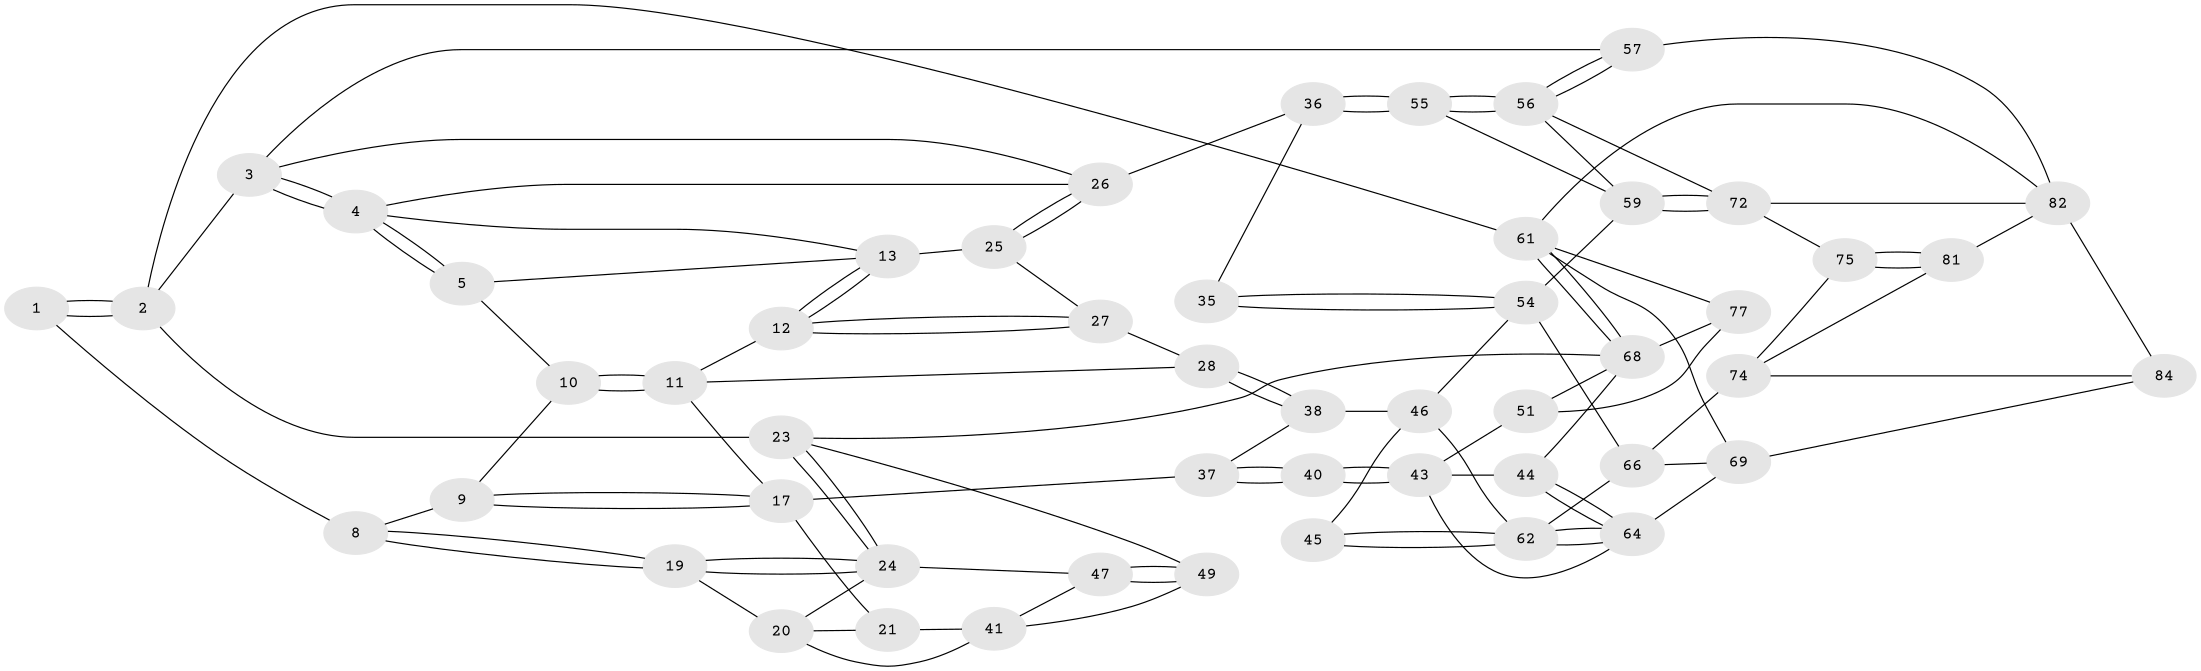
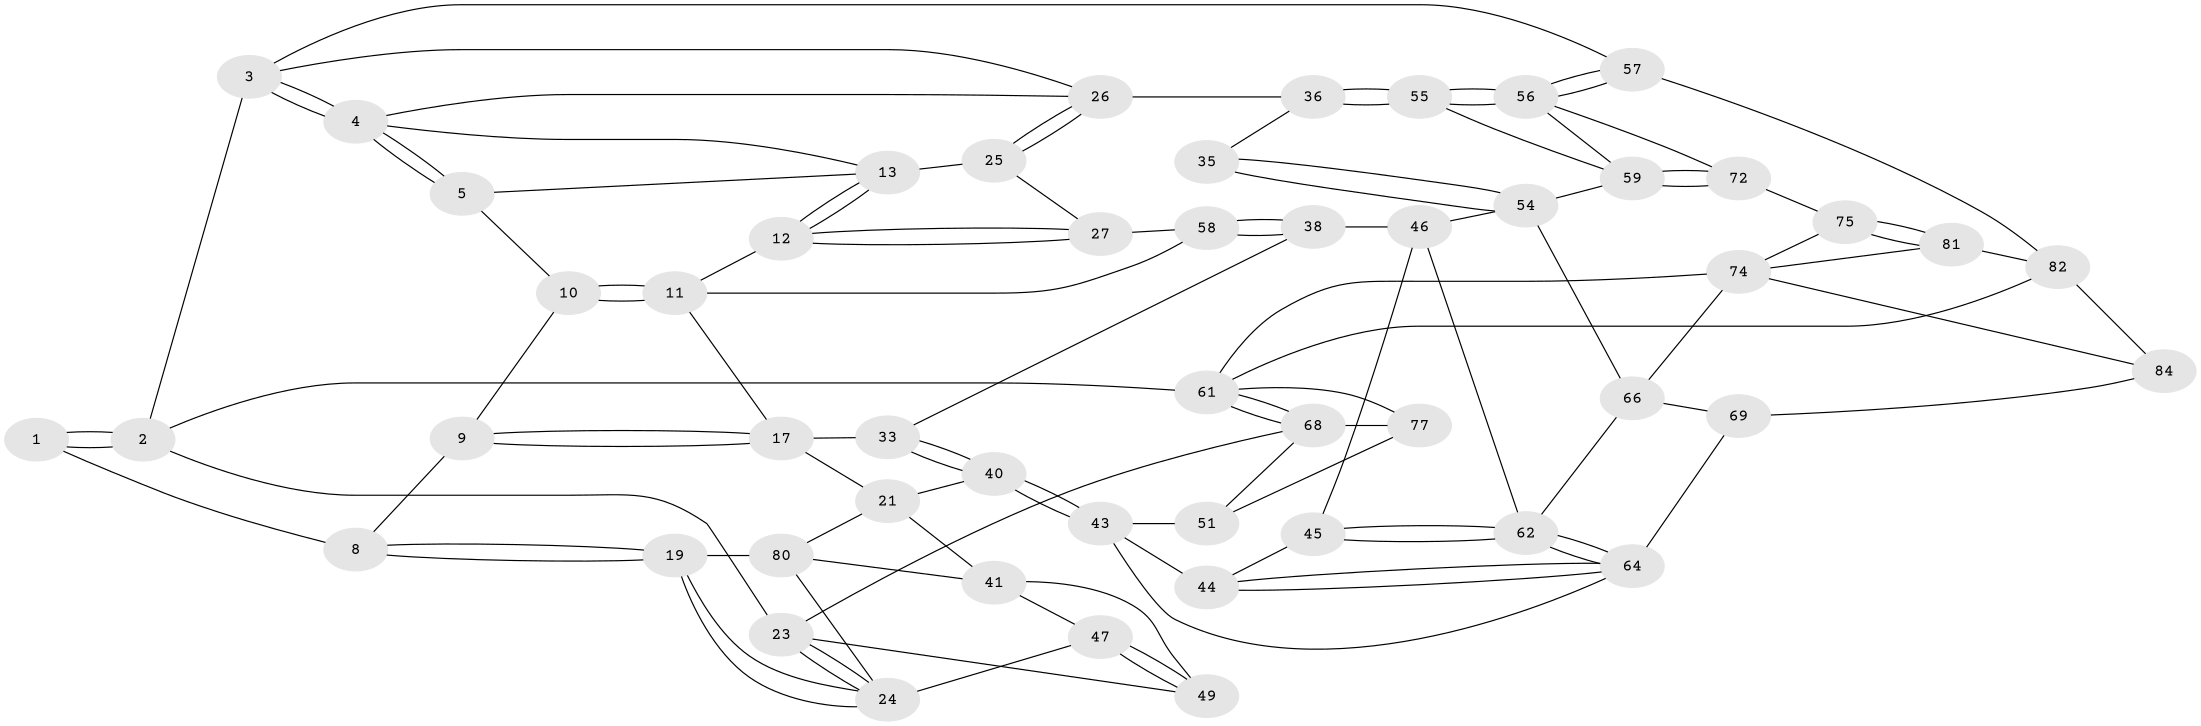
  graph {
    fontname="Courier Prime"
    rankdir=LR
    node [color=gray90 fontname="Courier Prime" style=filled]
    edge [fontname="Courier Prime"]
    1 [super="+7"]
    2 [super="+14"]
    8
    3 [super="+31"]
    23 [super="+61"]
    n6 [label=61 super="+78"]
    9
    19
    4 [super="+15"]
    26 [super="+30"]
    57
    24 [super="+32"]
    49 [super="+50"]
    68 [super="+80"]
    77
    82 [super="+85"]
    69 [super="+79"]
    5 [super="+6"]
    13 [super="+16"]
    36
    10
    25
    11 [super="+18"]
    17 [super="+22"]
-   20 [super="+33"]
+   20 [super="+33" label=80]
    21 [super="+39"]
-   37
+   37 [label=33]
    12
-   28
+   28 [label=58]
    27 [super="+29"]
    38 [super="+42"]
    41 [super="+48"]
    40
    47
    43 [super="+52"]
    55
    46 [super="+53"]
    35
    54 [super="+58"]
    59 [super="+60"]
    66 [super="+70"]
    56 [super="+71"]
    62 [super="+63"]
    44
    51 [super="+76"]
    64 [super="+65"]
    45
    72 [super="+73"]
    74 [super="+83"]
    75
    84
    81
    1 -- 2 [weight=2]
    1 -- 2
    1 -- 8
    2 -- 3
    2 -- 23
    2 -- n6
    8 -- 9
    8 -- 19
    8 -- 19
    3 -- 4
    3 -- 4
    3 -- 26
    3 -- 57 [weight=2]
    23 -- 24
    23 -- 24
    23 -- 49
    23 -- 68
    n6 -- 68
    n6 -- 68
    n6 -- 77
    n6 -- 82
-   n6 -- 69
+   n6 -- 74
    9 -- 10
    9 -- 17
    9 -- 17
    19 -- 24
    19 -- 24
    19 -- 20
    4 -- 26
    4 -- 5
    4 -- 5
    4 -- 13
    26 -- 36
    57 -- 82
    24 -- 47
    68 -- 77
    82 -- 84
    69 -- 84
    5 -- 13
    5 -- 10
    13 -- 25
    36 -- 55
    36 -- 55
    10 -- 11
    10 -- 11
    25 -- 26
    25 -- 26
    25 -- 27
    11 -- 17
    11 -- 12
    11 -- 28
    17 -- 21
    17 -- 37
    20 -- 24
    20 -- 21
    20 -- 41
    21 -- 41
+   21 -- 40
    37 -- 38
    37 -- 40
    37 -- 40
    12 -- 13
    12 -- 13
    12 -- 27
    12 -- 27
    28 -- 38
    28 -- 38
    27 -- 28
    38 -- 46
    41 -- 49
    41 -- 47
    40 -- 43
    40 -- 43
    47 -- 49
    47 -- 49
    43 -- 44
    43 -- 51
    43 -- 64
    55 -- 59
    55 -- 56
    55 -- 56
    46 -- 54
    46 -- 62
    35 -- 36
    35 -- 54
    35 -- 54
    54 -- 59
    54 -- 66
    59 -- 72
    59 -- 72
    66 -- 69
    66 -- 74
    56 -- 57
    56 -- 57
    56 -- 59
    56 -- 72
    62 -- 66
    62 -- 64
    62 -- 64
    44 -- 64
    44 -- 64
-   44 -- 68
+   44 -- 45
    51 -- 68
    51 -- 77
    64 -- 69
    45 -- 46
    45 -- 62
    45 -- 62
-   72 -- 82
    72 -- 75
    74 -- 75
    74 -- 84
    74 -- 81
    75 -- 81
    75 -- 81
    81 -- 82
  }
